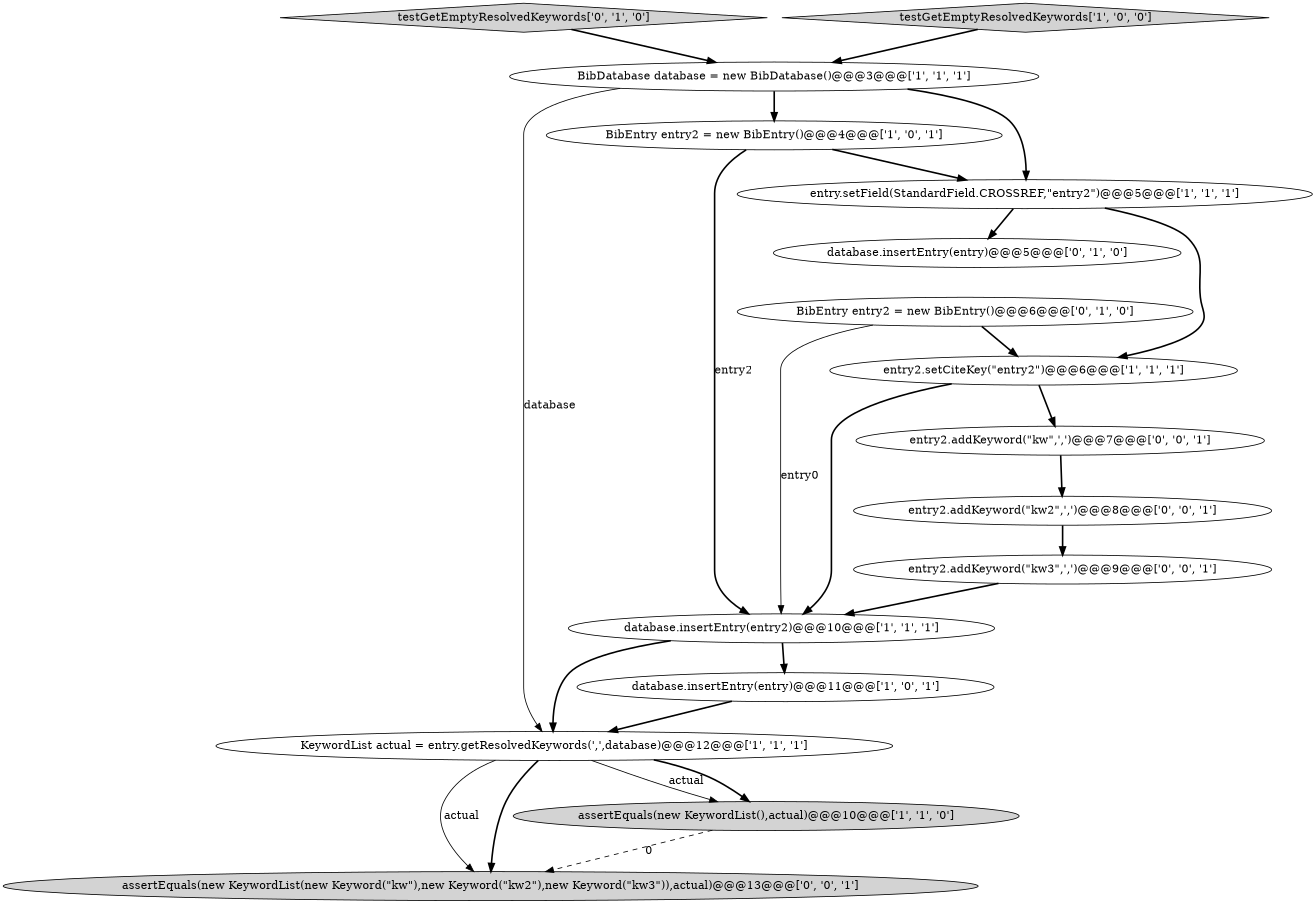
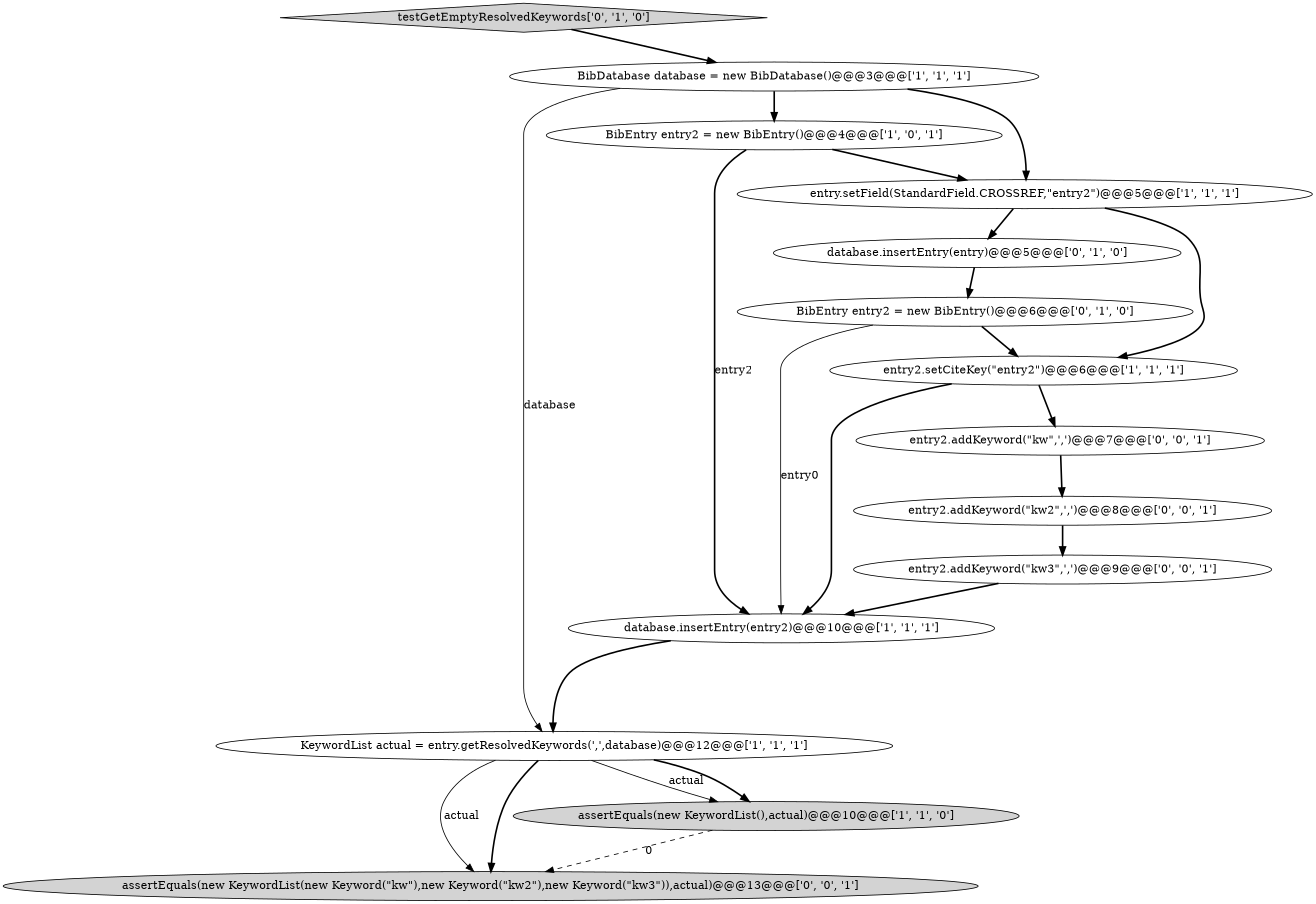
  digraph {
    node [fillcolor=white shape=ellipse style=filled]
    edge [style=bold]
    n1 [label="database.insertEntry(entry2)@@@10@@@['1', '1', '1']"]
    n2 [label="KeywordList actual = entry.getResolvedKeywords(',',database)@@@12@@@['1', '1', '1']"]
-   n3 [label="database.insertEntry(entry)@@@11@@@['1', '0', '1']"]
    n4 [fillcolor=lightgray label="assertEquals(new KeywordList(new Keyword(\"kw\"),new Keyword(\"kw2\"),new Keyword(\"kw3\")),actual)@@@13@@@['0', '0', '1']"]
    n5 [fillcolor=lightgray label="assertEquals(new KeywordList(),actual)@@@10@@@['1', '1', '0']"]
    n6 [fillcolor=lightgray label="testGetEmptyResolvedKeywords['0', '1', '0']" shape=diamond]
    n7 [label="BibDatabase database = new BibDatabase()@@@3@@@['1', '1', '1']"]
    n8 [label="BibEntry entry2 = new BibEntry()@@@4@@@['1', '0', '1']"]
    n9 [label="entry.setField(StandardField.CROSSREF,\"entry2\")@@@5@@@['1', '1', '1']"]
    n10 [label="entry2.addKeyword(\"kw2\",',')@@@8@@@['0', '0', '1']"]
    n11 [label="entry2.addKeyword(\"kw3\",',')@@@9@@@['0', '0', '1']"]
    n12 [label="database.insertEntry(entry)@@@5@@@['0', '1', '0']"]
    n13 [label="BibEntry entry2 = new BibEntry()@@@6@@@['0', '1', '0']"]
    n14 [label="entry2.setCiteKey(\"entry2\")@@@6@@@['1', '1', '1']"]
    n15 [label="entry2.addKeyword(\"kw\",',')@@@7@@@['0', '0', '1']"]
-   n16 [fillcolor=lightgray label="testGetEmptyResolvedKeywords['1', '0', '0']" shape=diamond]
    n1 -> n2
-   n1 -> n3
    n2 -> n4 [label=actual style=solid]
    n2 -> n4
    n2 -> n5 [label=actual style=solid]
    n2 -> n5
-   n3 -> n2
    n5 -> n4 [label=0 style=dashed]
    n6 -> n7
    n7 -> n2 [label=database style=solid]
    n7 -> n8
    n7 -> n9
    n8 -> n1 [label=entry2]
    n8 -> n9
    n9 -> n12
    n9 -> n14
    n10 -> n11
    n11 -> n1
+   n12 -> n13
    n13 -> n1 [label=entry0 style=solid]
    n13 -> n14
    n14 -> n1
    n14 -> n15
    n15 -> n10
-   n16 -> n7
  }
